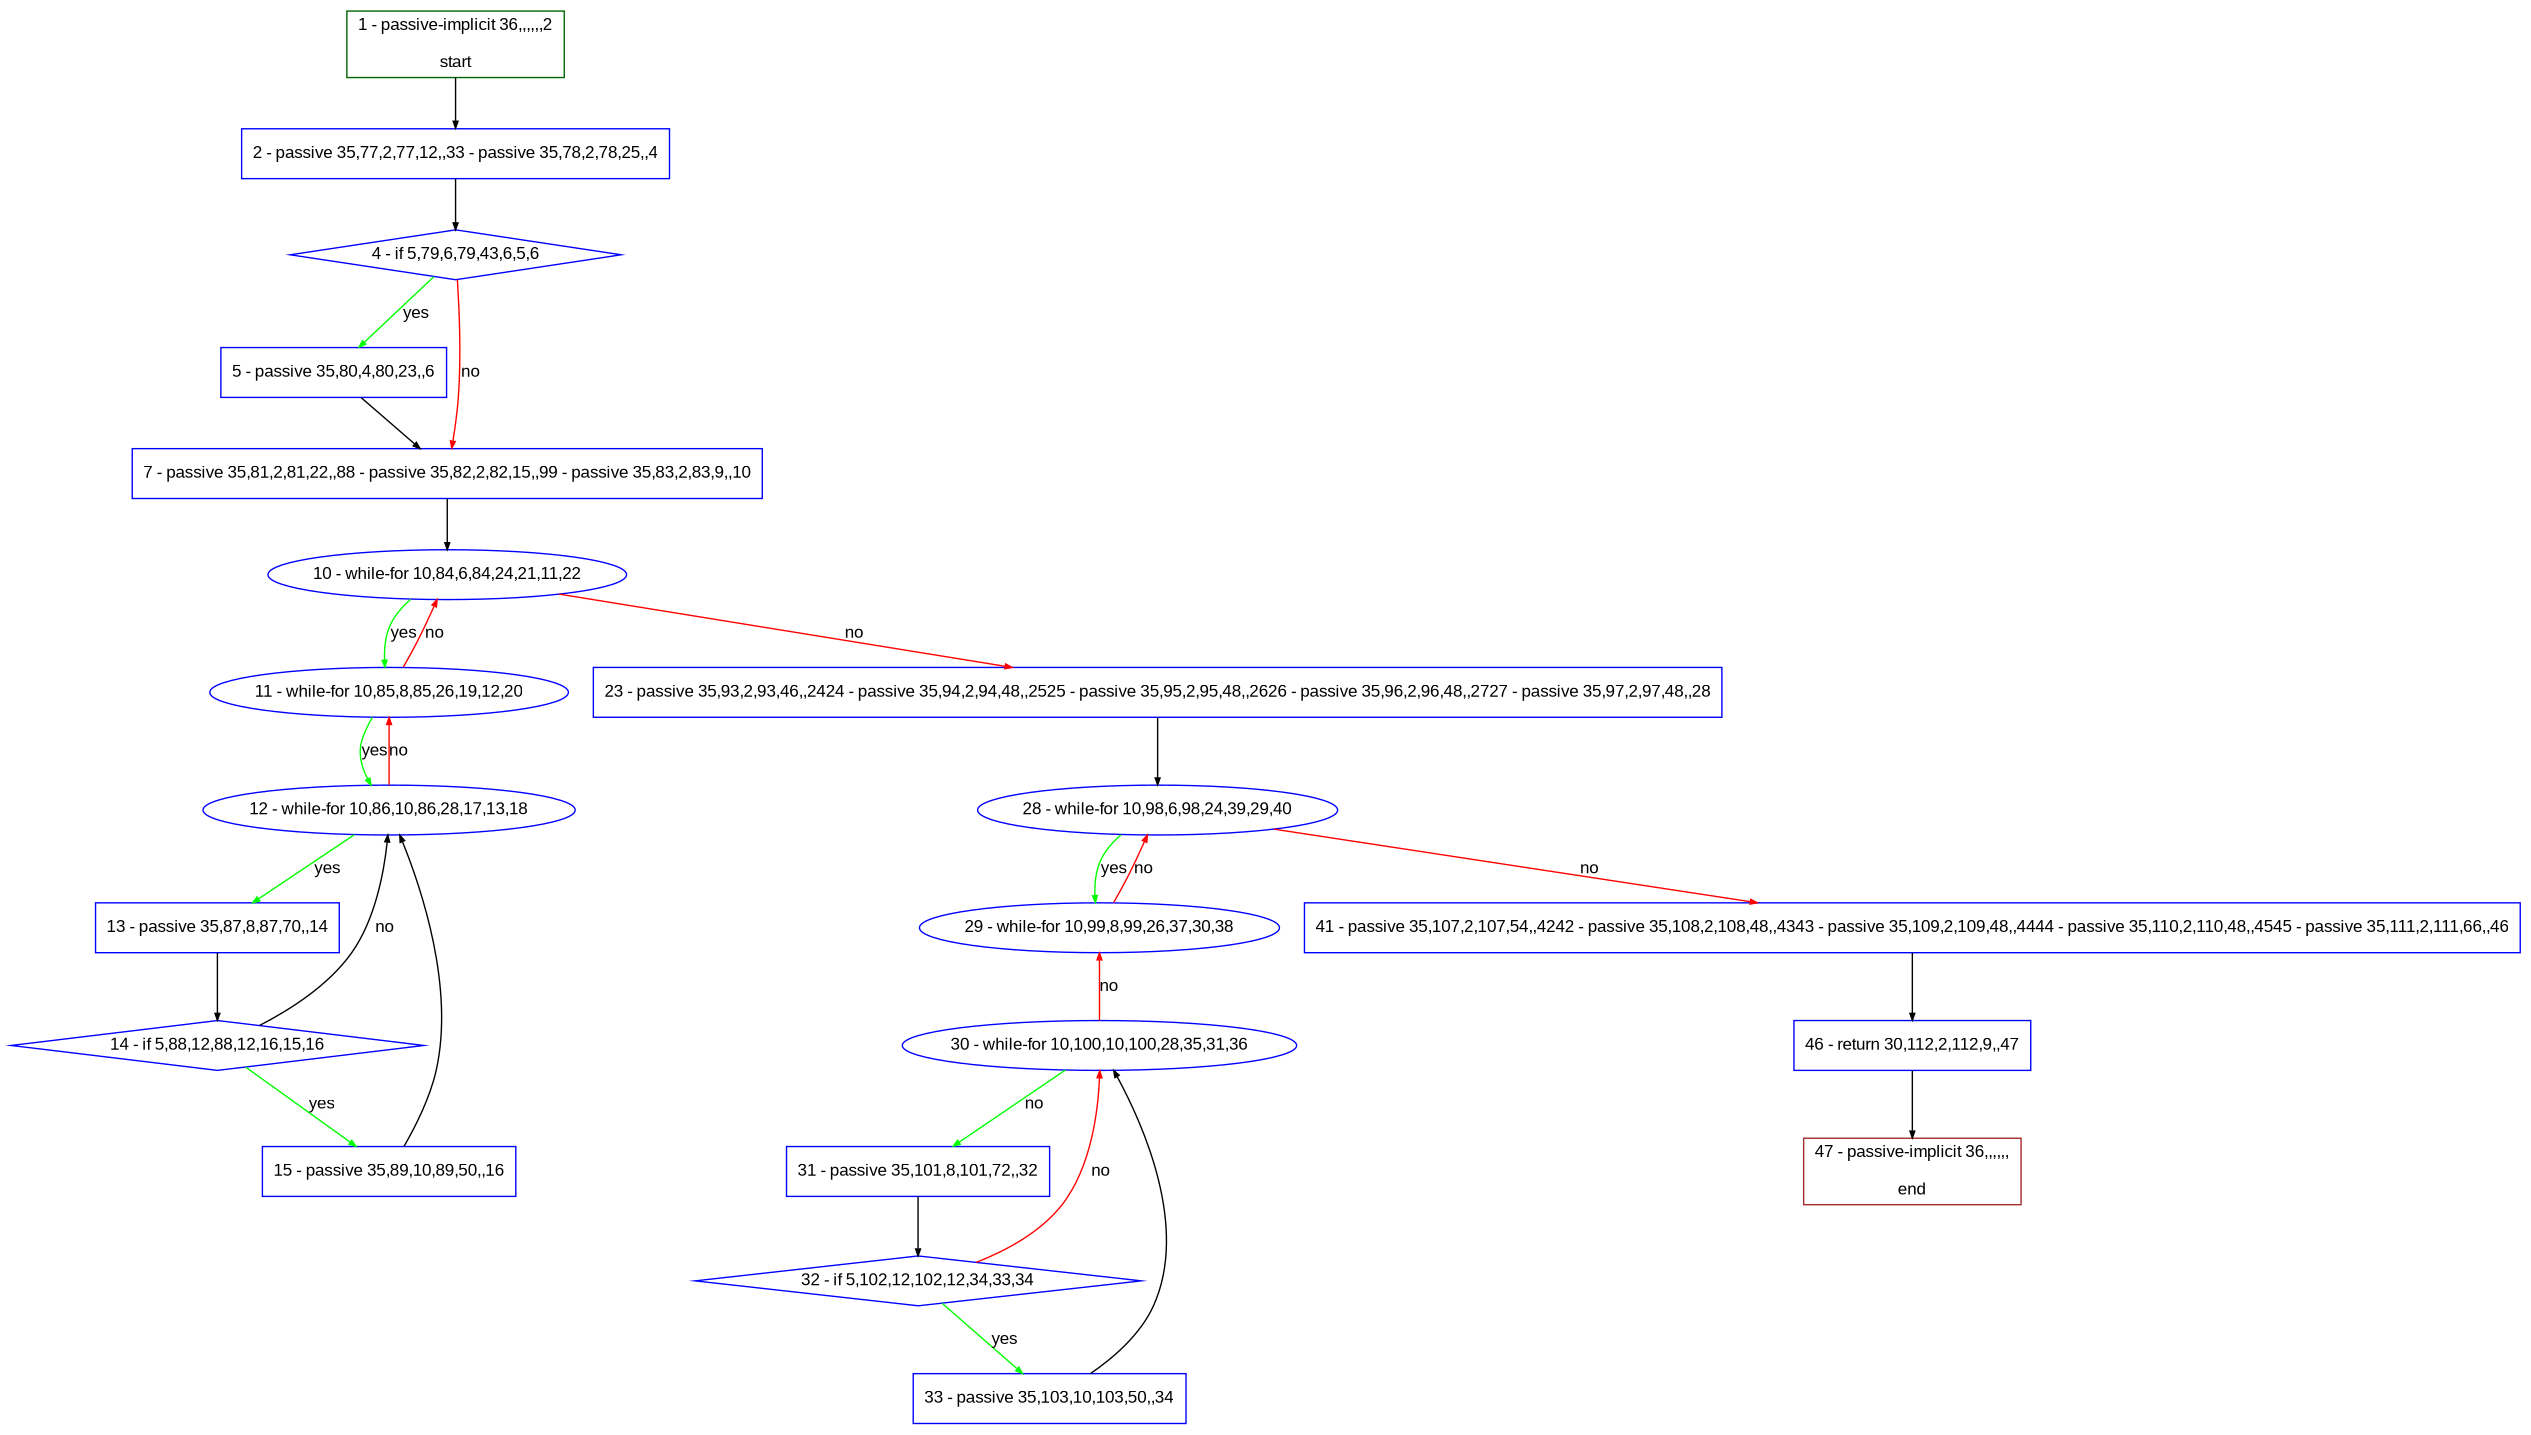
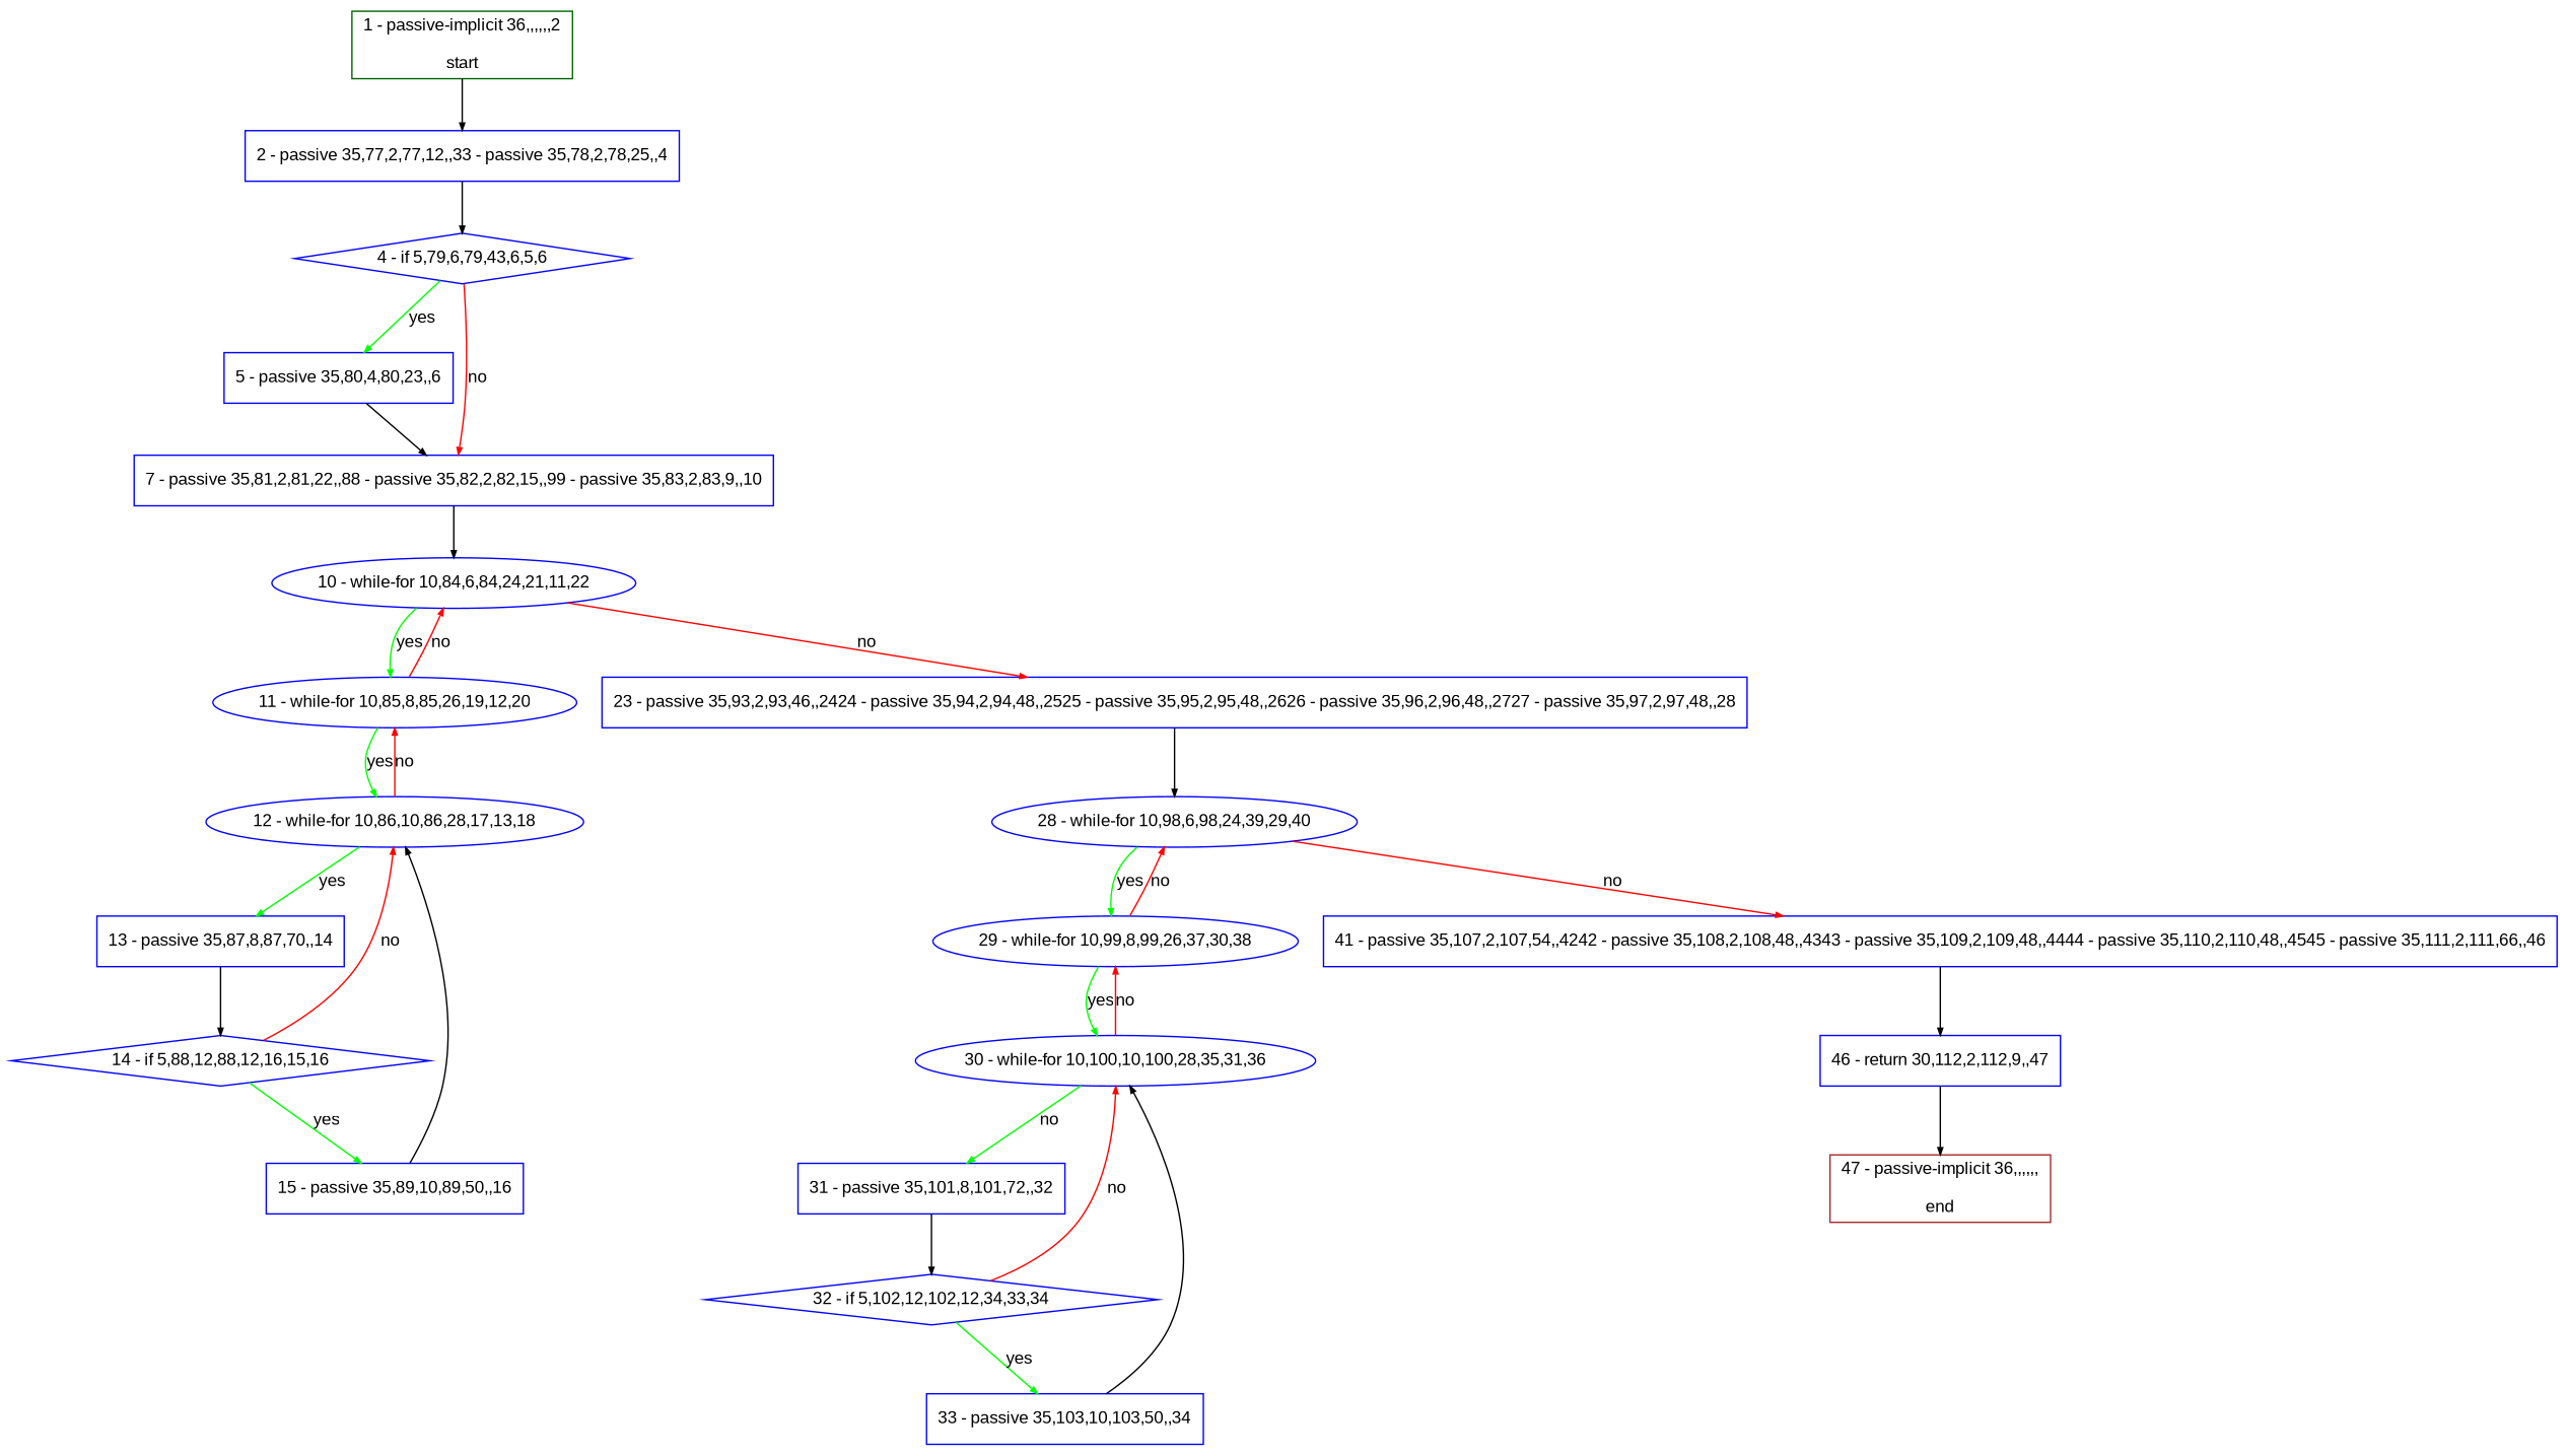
  digraph {
    bgcolor=white
    compound=true
    fillcolor="#FFFFCC"
    fontname=Arial
    fontsize=12
    pack=true
    packmode=clust
    style="rounded,filled"
    node [color="#0000ff" compound=true fillcolor="#ffffff" fixedsize=false fontname=Arial fontsize=12 node_initialized=no shape=box style=filled]
    edge [arrowhead=normal arrowsize=0.5 arrowtail=none color="#000000" compound=true dir=forward fontcolor=black fontname=Arial fontsize=12]
    n1 [label="2 - passive 35,77,2,77,12,,33 - passive 35,78,2,78,25,,4"]
    n2 [label="4 - if 5,79,6,79,43,6,5,6" shape=diamond]
    n3 [label="5 - passive 35,80,4,80,23,,6"]
    n4 [label="7 - passive 35,81,2,81,22,,88 - passive 35,82,2,82,15,,99 - passive 35,83,2,83,9,,10"]
    n5 [color="#006400" label="1 - passive-implicit 36,,,,,,2\n\nstart"]
    n6 [label="10 - while-for 10,84,6,84,24,21,11,22" shape=oval]
    n7 [label="11 - while-for 10,85,8,85,26,19,12,20" shape=oval]
    n8 [label="23 - passive 35,93,2,93,46,,2424 - passive 35,94,2,94,48,,2525 - passive 35,95,2,95,48,,2626 - passive 35,96,2,96,48,,2727 - passive 35,97,2,97,48,,28"]
    n9 [label="12 - while-for 10,86,10,86,28,17,13,18" shape=oval]
    n10 [label="28 - while-for 10,98,6,98,24,39,29,40" shape=oval]
    n11 [label="13 - passive 35,87,8,87,70,,14"]
    n12 [label="29 - while-for 10,99,8,99,26,37,30,38" shape=oval]
    n13 [label="41 - passive 35,107,2,107,54,,4242 - passive 35,108,2,108,48,,4343 - passive 35,109,2,109,48,,4444 - passive 35,110,2,110,48,,4545 - passive 35,111,2,111,66,,46"]
    n14 [label="14 - if 5,88,12,88,12,16,15,16" shape=diamond]
    n15 [label="15 - passive 35,89,10,89,50,,16"]
    n16 [label="30 - while-for 10,100,10,100,28,35,31,36" shape=oval]
    n17 [label="46 - return 30,112,2,112,9,,47"]
    n18 [label="31 - passive 35,101,8,101,72,,32"]
    n19 [color="#a52a2a" label="47 - passive-implicit 36,,,,,,\n\nend"]
    n20 [label="32 - if 5,102,12,102,12,34,33,34" shape=diamond]
    n21 [label="33 - passive 35,103,10,103,50,,34"]
    n1 -> n2
    n2 -> n3 [color="#00ff00" label=yes]
    n2 -> n4 [color="#ff0000" label=no]
    n3 -> n4
    n4 -> n6
    n5 -> n1
    n6 -> n7 [color="#00ff00" label=yes]
    n6 -> n8 [color="#ff0000" label=no]
    n7 -> n6 [color="#ff0000" label=no]
    n7 -> n9 [color="#00ff00" label=yes]
    n8 -> n10
    n9 -> n7 [color="#ff0000" label=no]
    n9 -> n11 [color="#00ff00" label=yes]
    n10 -> n12 [color="#00ff00" label=yes]
    n10 -> n13 [color="#ff0000" label=no]
    n11 -> n14
    n12 -> n10 [color="#ff0000" label=no]
+   n12 -> n16 [color="#00ff00" label=yes]
    n13 -> n17
-   n14 -> n9 [label=no]
+   n14 -> n9 [color="#ff0000" label=no]
    n14 -> n15 [color="#00ff00" label=yes]
    n15 -> n9
    n16 -> n12 [color="#ff0000" label=no]
    n16 -> n18 [color="#00ff00" label=no]
    n17 -> n19
    n18 -> n20
    n20 -> n16 [color="#ff0000" label=no]
    n20 -> n21 [color="#00ff00" label=yes]
    n21 -> n16
  }
